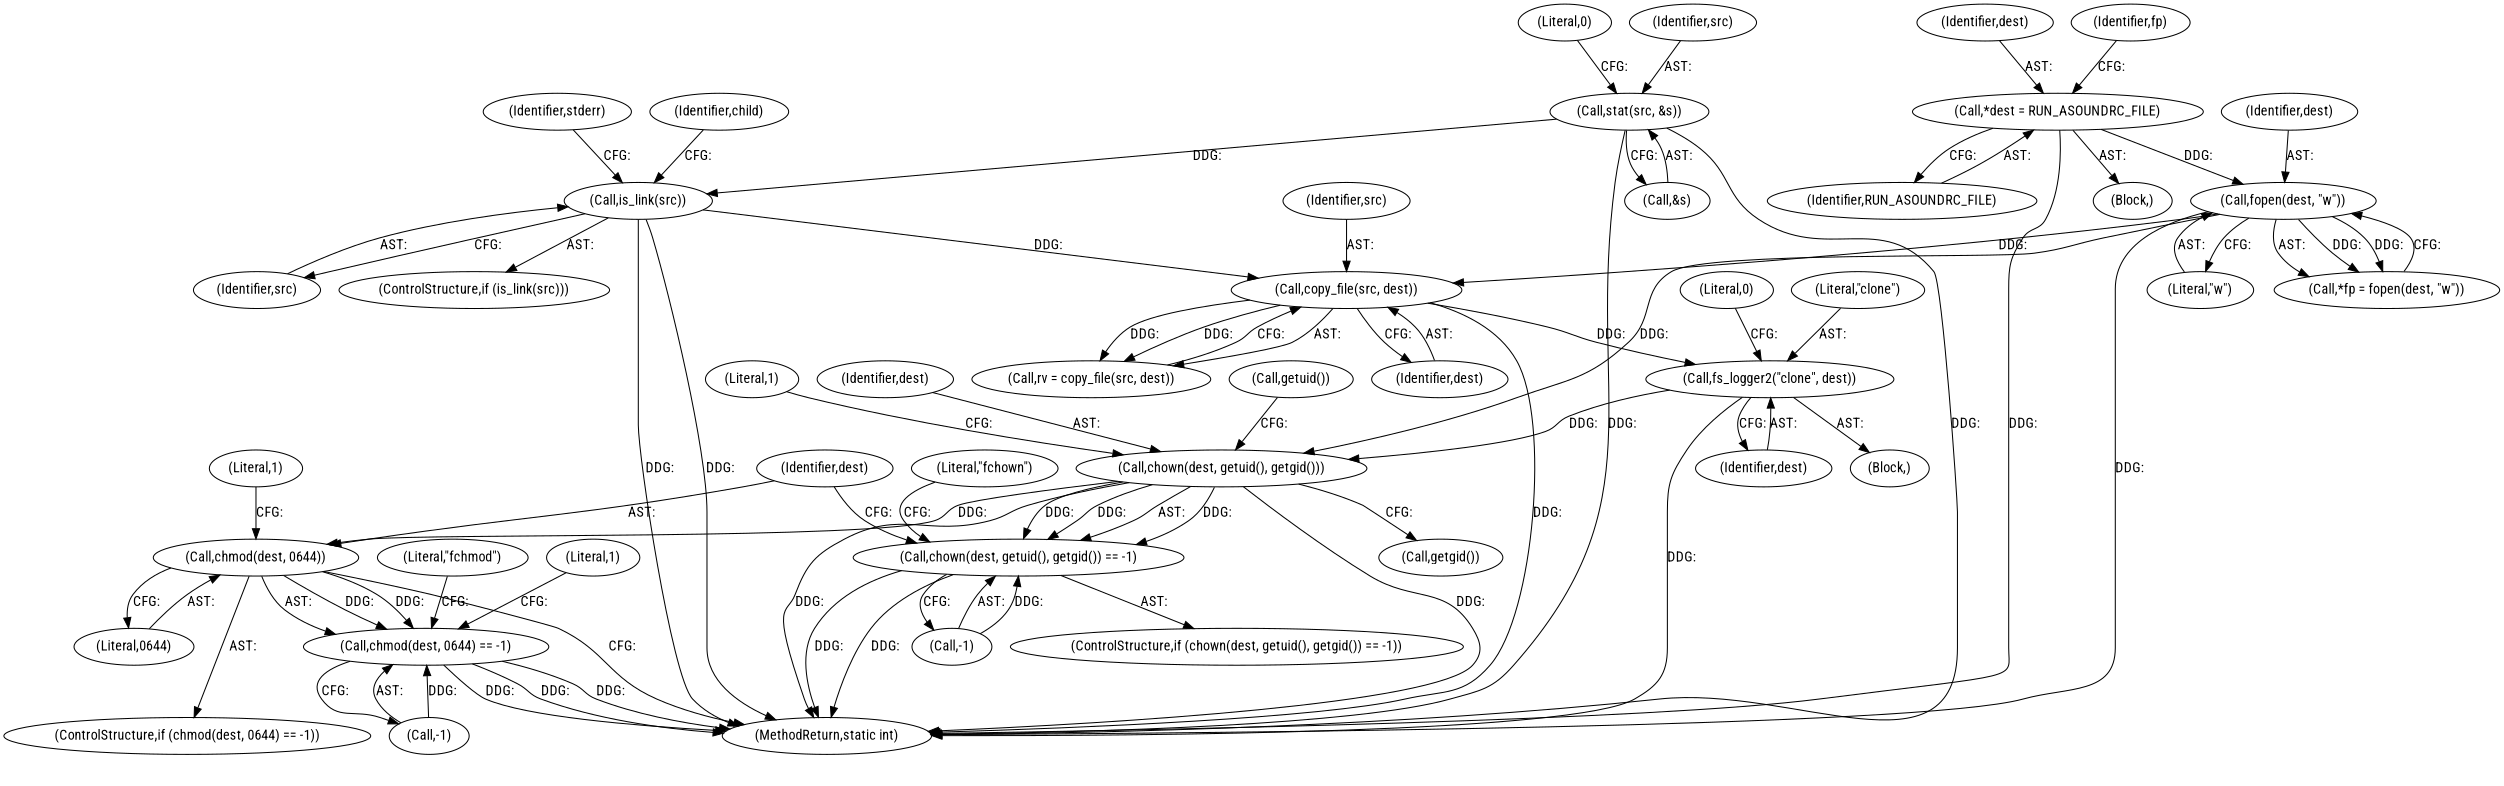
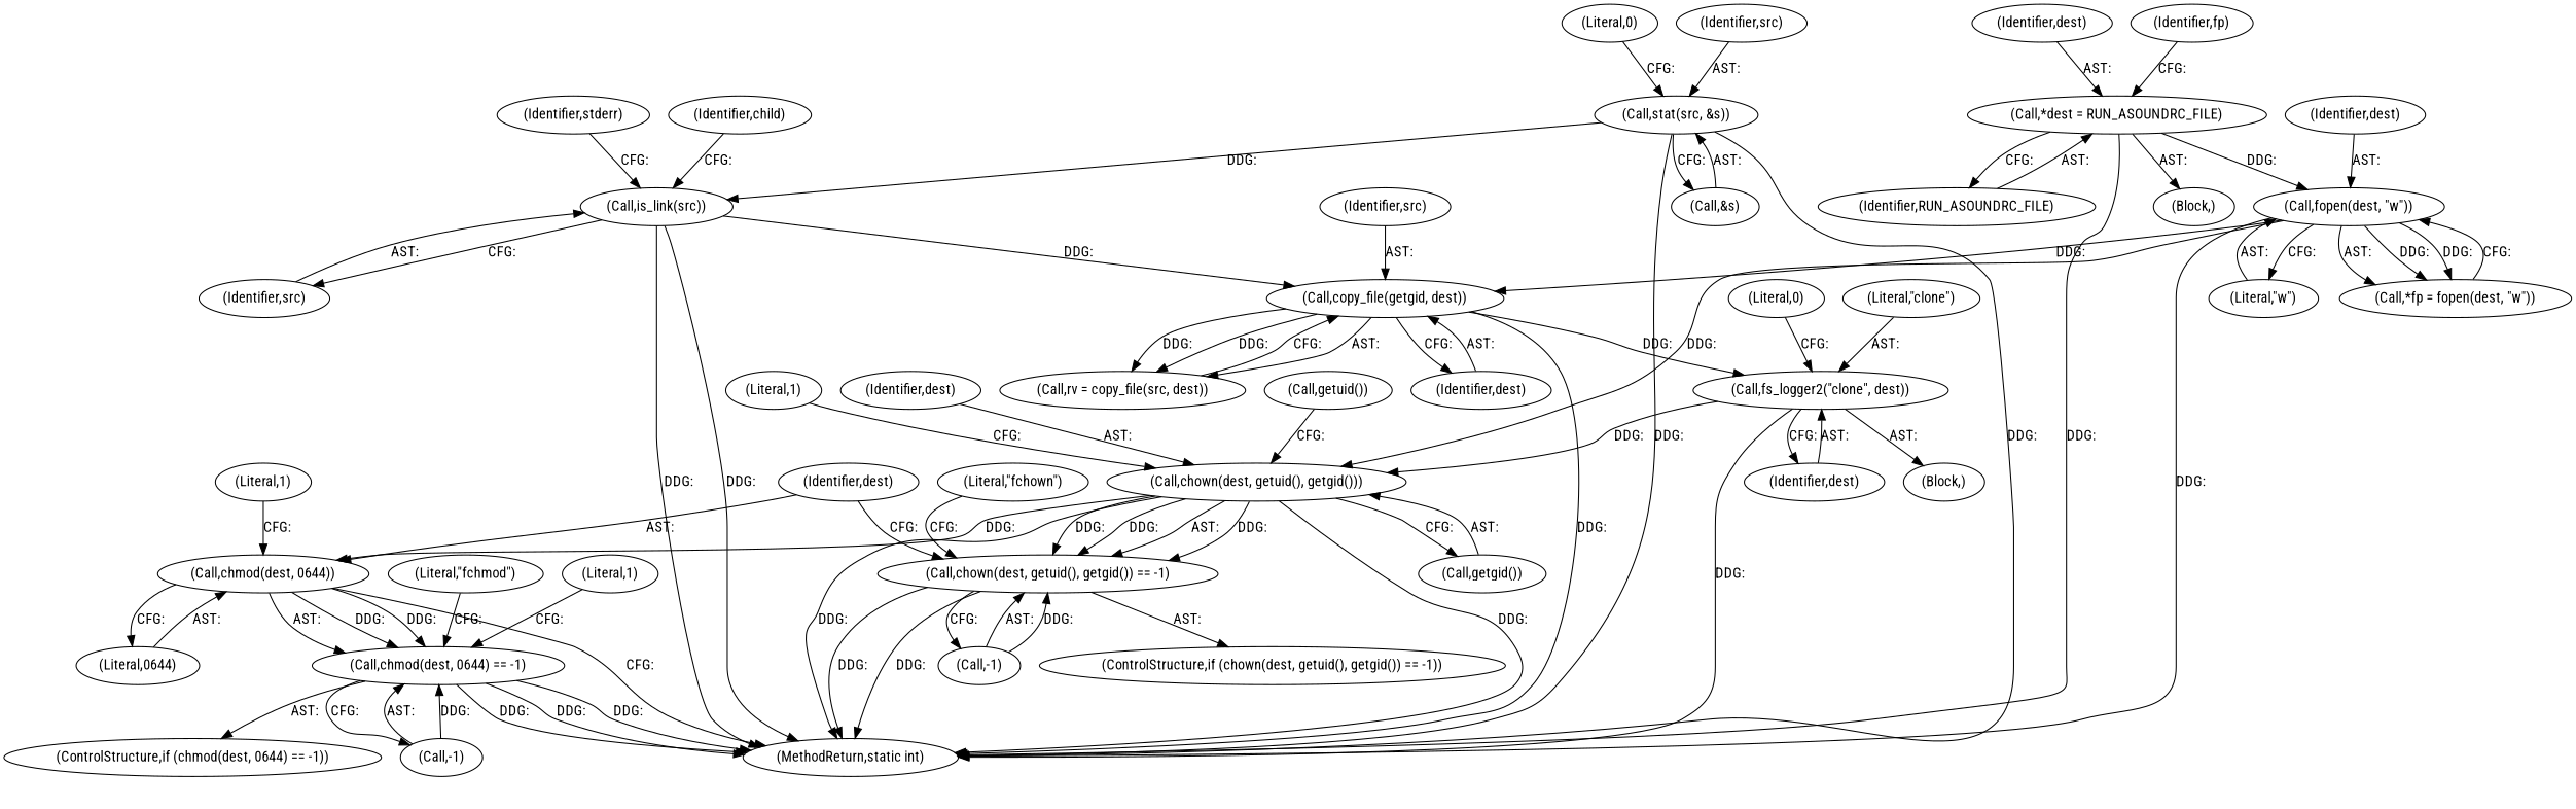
  digraph {
    fontname="Roboto Condensed"
    node [fontname="Roboto Condensed"]
    edge [fontname="Roboto Condensed"]
    n1 [label="(Call,chown(dest, getuid(), getgid()))"]
    n2 [label="(Call,chown(dest, getuid(), getgid()) == -1)"]
    n3 [label="(Call,chmod(dest, 0644))"]
    n4 [label="(MethodReturn,static int)"]
    n5 [label="(Call,getgid())"]
    n6 [label="(Call,-1)"]
    n7 [label="(ControlStructure,if (chown(dest, getuid(), getgid()) == -1))"]
    n8 [label="(Call,chmod(dest, 0644) == -1)"]
    n9 [label="(Literal,0644)"]
-   n10 [label="(Call,copy_file(src, dest))"]
+   n10 [label="(Call,copy_file(getgid, dest))"]
    n11 [label="(Call,fs_logger2(\"clone\", dest))"]
    n12 [label="(Call,rv = copy_file(src, dest))"]
    n13 [label="(Identifier,dest)"]
    n14 [label="(Identifier,dest)"]
    n15 [label="(Block,)"]
    n16 [label="(Call,is_link(src))"]
    n17 [label="(Identifier,src)"]
-   n18 [label="(ControlStructure,if (is_link(src)))"]
    n19 [label="(Call,stat(src, &s))"]
    n20 [label="(Call,&s)"]
    n21 [label="(Call,fopen(dest, \"w\"))"]
    n22 [label="(Literal,\"w\")"]
    n23 [label="(Call,*fp = fopen(dest, \"w\"))"]
    n24 [label="(Call,*dest = RUN_ASOUNDRC_FILE)"]
    n25 [label="(Block,)"]
    n26 [label="(Identifier,RUN_ASOUNDRC_FILE)"]
    n27 [label="(ControlStructure,if (chmod(dest, 0644) == -1))"]
    n28 [label="(Call,-1)"]
    n29 [label="(Identifier,child)"]
    n30 [label="(Identifier,stderr)"]
    n31 [label="(Identifier,dest)"]
    n32 [label="(Call,getuid())"]
    n33 [label="(Literal,1)"]
    n34 [label="(Literal,1)"]
    n35 [label="(Identifier,fp)"]
    n36 [label="(Identifier,dest)"]
    n37 [label="(Literal,0)"]
    n38 [label="(Identifier,dest)"]
    n39 [label="(Literal,\"fchmod\")"]
    n40 [label="(Literal,\"clone\")"]
    n41 [label="(Identifier,dest)"]
    n42 [label="(Identifier,src)"]
    n43 [label="(Identifier,src)"]
    n44 [label="(Literal,\"fchown\")"]
    n45 [label="(Literal,0)"]
    n46 [label="(Literal,1)"]
    n1 -> n2 [label="AST: "]
    n1 -> n2 [label="DDG: "]
    n1 -> n2 [label="DDG: "]
    n1 -> n2 [label="DDG: "]
    n1 -> n3 [label="DDG: "]
    n1 -> n4 [label="DDG: "]
    n1 -> n4 [label="DDG: "]
    n1 -> n5 [label="CFG: "]
    n2 -> n4 [label="DDG: "]
    n2 -> n4 [label="DDG: "]
    n2 -> n6 [label="CFG: "]
    n2 -> n7 [label="AST: "]
    n3 -> n4 [label="CFG: "]
    n3 -> n8 [label="AST: "]
    n3 -> n8 [label="DDG: "]
    n3 -> n8 [label="DDG: "]
    n3 -> n9 [label="CFG: "]
+   n5 -> n1 [label="AST: "]
    n6 -> n2 [label="AST: "]
    n6 -> n2 [label="DDG: "]
    n8 -> n4 [label="DDG: "]
    n8 -> n4 [label="DDG: "]
    n8 -> n4 [label="DDG: "]
-   n3 -> n27 [label="AST: "]
+   n8 -> n27 [label="AST: "]
    n8 -> n28 [label="CFG: "]
    n9 -> n3 [label="AST: "]
    n10 -> n4 [label="DDG: "]
    n10 -> n11 [label="DDG: "]
    n10 -> n12 [label="AST: "]
    n10 -> n12 [label="DDG: "]
    n10 -> n12 [label="DDG: "]
    n10 -> n13 [label="CFG: "]
    n11 -> n1 [label="DDG: "]
    n11 -> n4 [label="DDG: "]
    n11 -> n14 [label="CFG: "]
    n11 -> n15 [label="AST: "]
    n12 -> n10 [label="CFG: "]
    n13 -> n10 [label="AST: "]
    n14 -> n11 [label="AST: "]
    n16 -> n4 [label="DDG: "]
    n16 -> n4 [label="DDG: "]
    n16 -> n10 [label="DDG: "]
    n16 -> n17 [label="CFG: "]
-   n16 -> n18 [label="AST: "]
    n17 -> n16 [label="AST: "]
    n19 -> n4 [label="DDG: "]
    n19 -> n4 [label="DDG: "]
    n19 -> n16 [label="DDG: "]
    n19 -> n20 [label="CFG: "]
    n20 -> n19 [label="AST: "]
    n21 -> n1 [label="DDG: "]
    n21 -> n4 [label="DDG: "]
    n21 -> n10 [label="DDG: "]
    n21 -> n22 [label="CFG: "]
    n21 -> n23 [label="AST: "]
    n21 -> n23 [label="DDG: "]
    n21 -> n23 [label="DDG: "]
    n22 -> n21 [label="AST: "]
    n23 -> n21 [label="CFG: "]
    n24 -> n4 [label="DDG: "]
    n24 -> n21 [label="DDG: "]
    n24 -> n25 [label="AST: "]
    n24 -> n26 [label="CFG: "]
    n26 -> n24 [label="AST: "]
    n28 -> n8 [label="AST: "]
    n28 -> n8 [label="DDG: "]
    n29 -> n16 [label="CFG: "]
    n30 -> n16 [label="CFG: "]
    n31 -> n24 [label="AST: "]
    n32 -> n1 [label="CFG: "]
    n33 -> n1 [label="CFG: "]
    n34 -> n8 [label="CFG: "]
    n35 -> n24 [label="CFG: "]
    n36 -> n1 [label="AST: "]
    n37 -> n19 [label="CFG: "]
    n38 -> n2 [label="CFG: "]
    n38 -> n3 [label="AST: "]
    n39 -> n8 [label="CFG: "]
    n40 -> n11 [label="AST: "]
    n41 -> n21 [label="AST: "]
    n42 -> n19 [label="AST: "]
    n43 -> n10 [label="AST: "]
    n44 -> n2 [label="CFG: "]
    n45 -> n11 [label="CFG: "]
    n46 -> n3 [label="CFG: "]
  }
